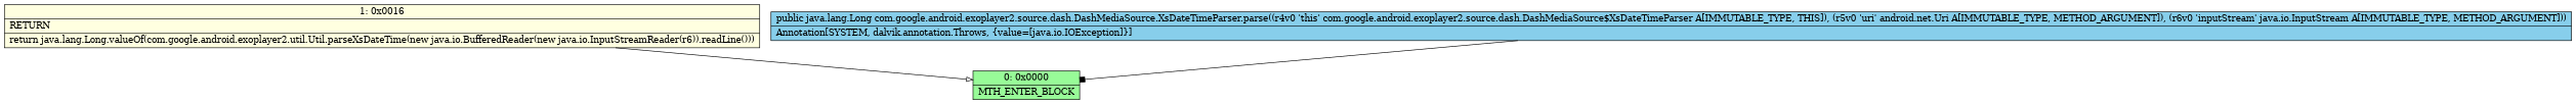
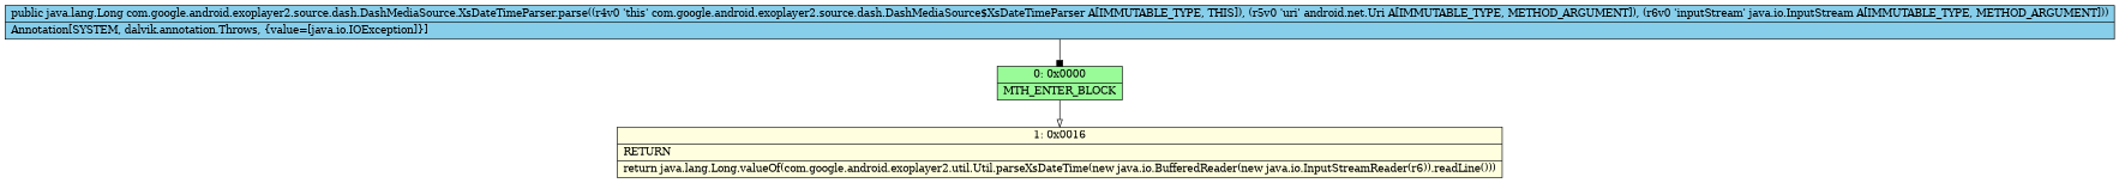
  digraph {
    node [shape=record style=filled]
    n1 [label="{0\:\ 0x0000|MTH_ENTER_BLOCK\l}" fillcolor=palegreen]
    n2 [label="{1\:\ 0x0016|RETURN\l|return java.lang.Long.valueOf(com.google.android.exoplayer2.util.Util.parseXsDateTime(new java.io.BufferedReader(new java.io.InputStreamReader(r6)).readLine()))\l}" fillcolor=lightyellow]
    n3 [label="{public java.lang.Long com.google.android.exoplayer2.source.dash.DashMediaSource.XsDateTimeParser.parse((r4v0 'this' com.google.android.exoplayer2.source.dash.DashMediaSource$XsDateTimeParser A[IMMUTABLE_TYPE, THIS]), (r5v0 'uri' android.net.Uri A[IMMUTABLE_TYPE, METHOD_ARGUMENT]), (r6v0 'inputStream' java.io.InputStream A[IMMUTABLE_TYPE, METHOD_ARGUMENT]))  | Annotation[SYSTEM, dalvik.annotation.Throws, \{value=[java.io.IOException]\}]\l}" fillcolor=skyblue]
-   n2 -> n1 [arrowhead=onormal]
+   n1 -> n2 [arrowhead=onormal]
    n3 -> n1 [arrowhead=box]
  }
